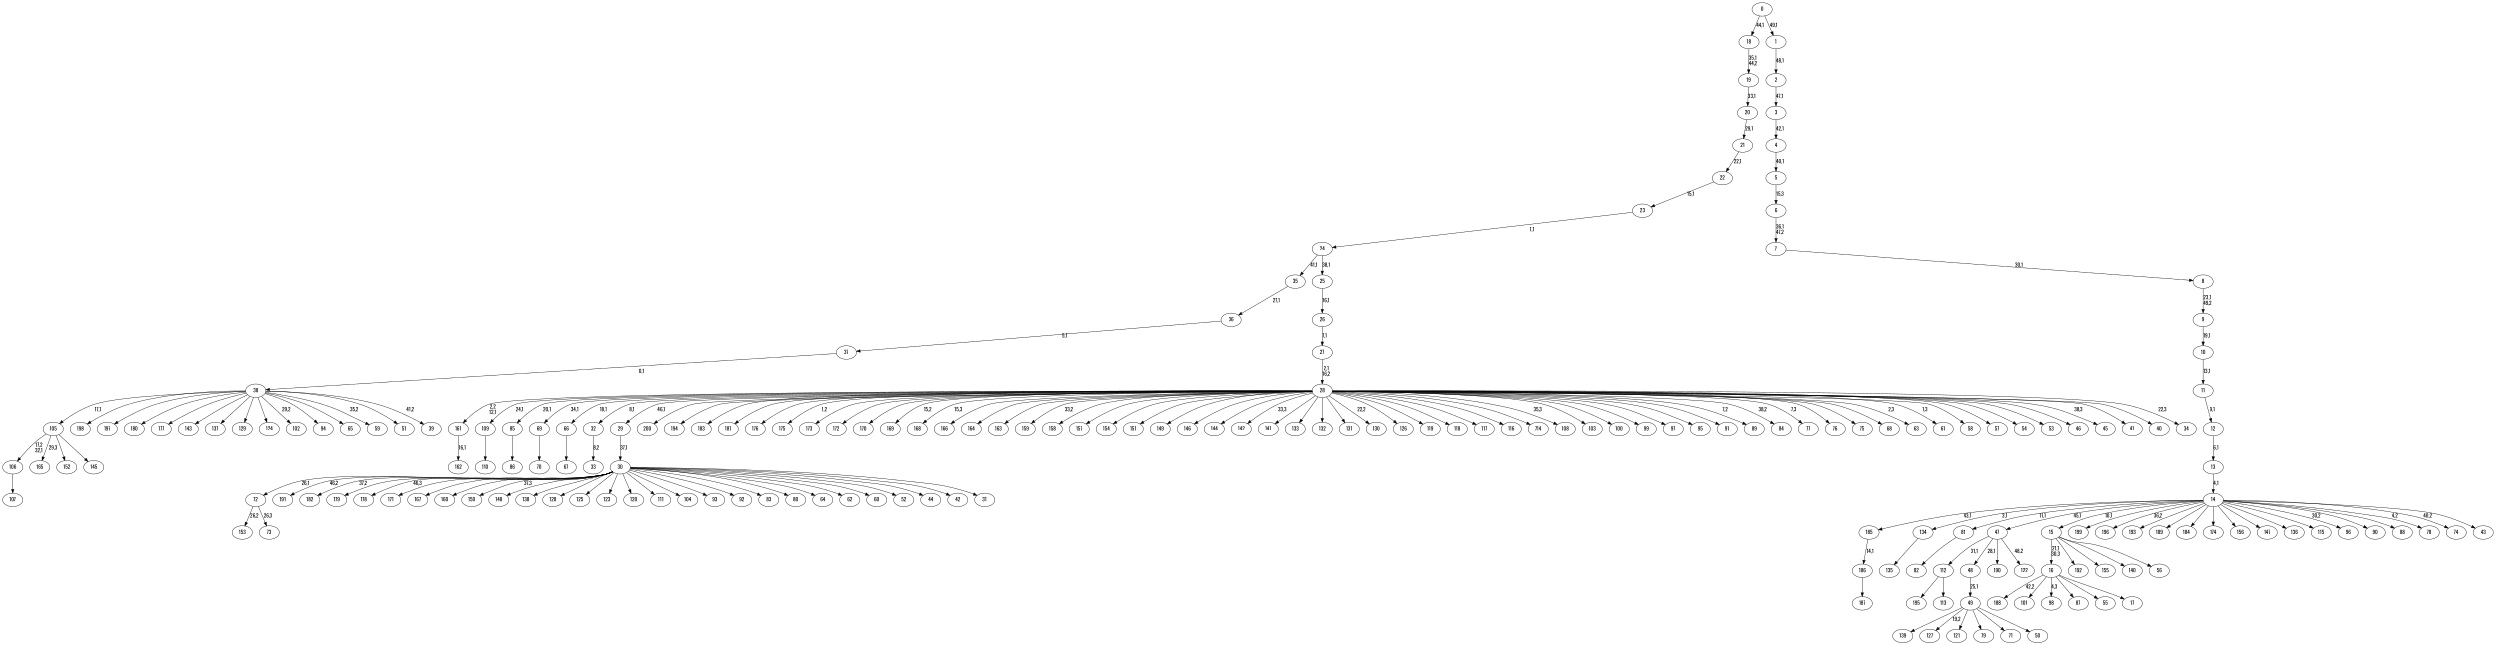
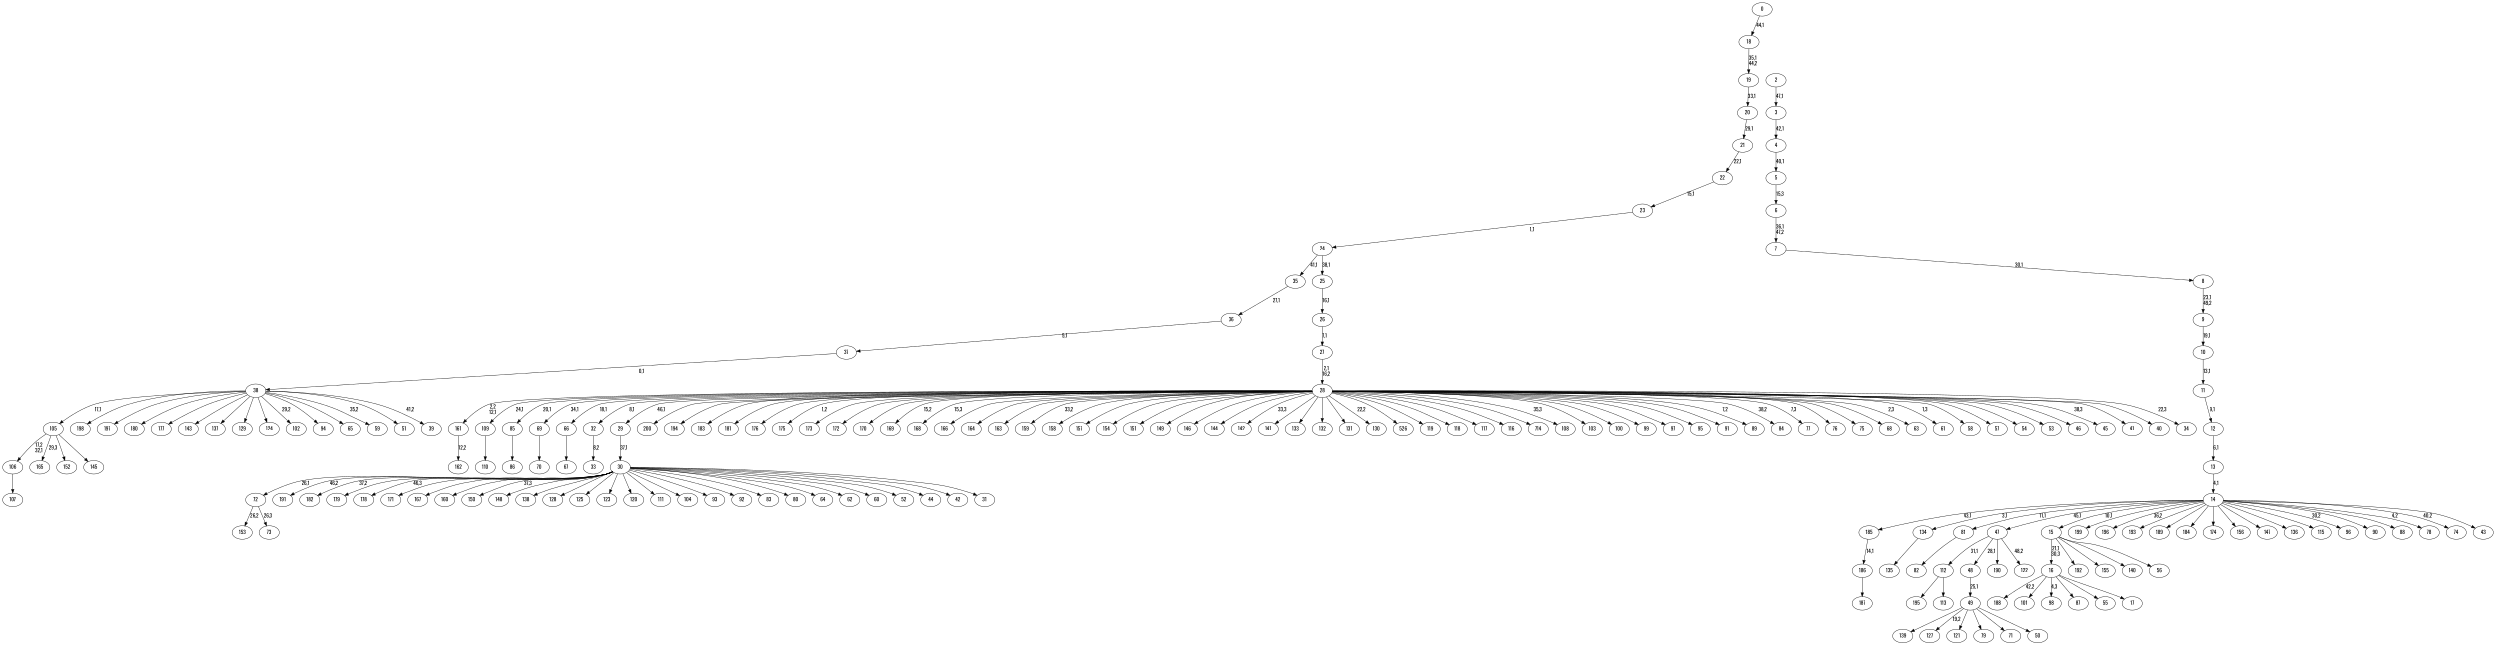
  digraph {
    fontname=Oswald
    node [fontname=Oswald]
    edge [fontname=Oswald]
    186
    187
    185
    161
    162
    134
    135
    112
    195
    113
    109
    110
    106
    107
    105
    165
    152
    145
    85
    86
    81
    82
    72
    153
    73
    69
    70
    66
    67
    49
    139
    127
    121
    79
    71
    50
    48
    47
    190
    122
    38
    198
    197
    180
    177
    143
    137
    129
    124
    102
    94
    65
    59
    51
    39
    37
    36
    35
    32
    33
    30
    191
    182
    179
    178
    171
    167
    160
    150
    148
    138
    128
    125
    123
    120
    111
    104
    93
    92
    83
    80
    64
    62
    60
    52
    44
    42
    31
    29
    28
    200
    194
    183
    181
    176
    175
    173
    172
    170
    169
    168
    166
    164
    163
    159
    158
    157
    154
    151
    149
    146
    144
    142
    141
    133
    132
    131
    130
-   126
+   126 [label=526]
    119
    118
    117
    116
    n124 [label=714]
    108
    103
    100
    99
    97
    95
    91
    89
    84
    77
    76
    75
    68
    63
    61
    58
    57
    54
    53
    46
    45
    41
    40
    34
    27
    26
    25
    24
    23
    22
    21
    20
    19
    18
    16
    188
    101
    98
    87
    55
    17
    15
    192
    155
    140
    56
    14
    199
    196
    193
    189
    184
    174
    156
    147
    136
    115
    96
    90
    88
    78
    74
    43
    13
    12
    11
    10
    9
    8
    7
    6
    5
    4
    3
    2
-   1
    0
    186 -> 187
    185 -> 186 [label="14,1"]
-   161 -> 162 [label="16,1"]
+   161 -> 162 [label="12,2"]
    134 -> 135
    112 -> 195
    112 -> 113
    109 -> 110
    106 -> 107
    105 -> 106 [label="17,2\n32,1"]
    105 -> 165 [label="29,3"]
    105 -> 152
    105 -> 145
    85 -> 86
    81 -> 82
    72 -> 153 [label="26,2"]
    72 -> 73 [label="26,3"]
    69 -> 70
    66 -> 67
    49 -> 139
    49 -> 127 [label="19,2"]
    49 -> 121
    49 -> 79
    49 -> 71
    49 -> 50
    48 -> 49 [label="25,1"]
    47 -> 112 [label="31,1"]
    47 -> 48 [label="28,1"]
    47 -> 190
    47 -> 122 [label="48,2"]
    38 -> 105 [label="17,1"]
    38 -> 198
    38 -> 197
    38 -> 180
    38 -> 177
    38 -> 143
    38 -> 137
    38 -> 129
    38 -> 124
    38 -> 102 [label="29,2"]
    38 -> 94
    38 -> 65
    38 -> 59 [label="35,2"]
    38 -> 51
    38 -> 39 [label="41,2"]
    37 -> 38 [label="0,1"]
    36 -> 37 [label="5,1"]
    35 -> 36 [label="27,1"]
    32 -> 33 [label="8,2"]
    30 -> 72 [label="26,1"]
    30 -> 191 [label="46,2"]
    30 -> 182 [label="37,2"]
    30 -> 179
    30 -> 178 [label="46,3"]
    30 -> 171
    30 -> 167
    30 -> 160
    30 -> 150 [label="37,3"]
    30 -> 148
    30 -> 138
    30 -> 128
    30 -> 125
    30 -> 123
    30 -> 120
    30 -> 111
    30 -> 104
    30 -> 93
    30 -> 92
    30 -> 83
    30 -> 80
    30 -> 64
    30 -> 62
    30 -> 60
    30 -> 52
    30 -> 44
    30 -> 42
    30 -> 31
    29 -> 30 [label="37,1"]
    28 -> 161 [label="2,2\n12,1"]
    28 -> 109 [label="24,1"]
    28 -> 85 [label="20,1"]
    28 -> 69 [label="34,1"]
    28 -> 66 [label="18,1"]
    28 -> 32 [label="8,1"]
    28 -> 29 [label="46,1"]
    28 -> 200
    28 -> 194
    28 -> 183
    28 -> 181
    28 -> 176
    28 -> 175 [label="1,2"]
    28 -> 173
    28 -> 172
    28 -> 170
    28 -> 169 [label="15,2"]
    28 -> 168 [label="15,3"]
    28 -> 166
    28 -> 164
    28 -> 163
    28 -> 159 [label="33,2"]
    28 -> 158
    28 -> 157
    28 -> 154
    28 -> 151
    28 -> 149
    28 -> 146
    28 -> 144
    28 -> 142 [label="33,3"]
    28 -> 141
    28 -> 133
    28 -> 132
    28 -> 131
    28 -> 130 [label="22,2"]
    28 -> 126
    28 -> 119
    28 -> 118
    28 -> 117
    28 -> 116
    28 -> n124
    28 -> 108 [label="35,3"]
    28 -> 103
    28 -> 100
    28 -> 99
    28 -> 97
    28 -> 95
    28 -> 91
    28 -> 89 [label="7,2"]
    28 -> 84 [label="38,2"]
    28 -> 77 [label="7,3"]
    28 -> 76
    28 -> 75
    28 -> 68
    28 -> 63 [label="2,3"]
    28 -> 61 [label="1,3"]
    28 -> 58
    28 -> 57
    28 -> 54
    28 -> 53
    28 -> 46
    28 -> 45 [label="38,3"]
    28 -> 41
    28 -> 40
    28 -> 34 [label="22,3"]
    27 -> 28 [label="2,1\n16,2"]
    26 -> 27 [label="7,1"]
    25 -> 26 [label="16,1"]
    24 -> 35 [label="41,1"]
    24 -> 25 [label="38,1"]
    23 -> 24 [label="1,1"]
    22 -> 23 [label="15,1"]
    21 -> 22 [label="22,1"]
    20 -> 21 [label="29,1"]
    19 -> 20 [label="33,1"]
    18 -> 19 [label="35,1\n44,2"]
    16 -> 188 [label="42,2"]
    16 -> 101
    16 -> 98 [label="4,3"]
    16 -> 87
    16 -> 55
    16 -> 17
    15 -> 16 [label="21,1\n30,3"]
    15 -> 192
    15 -> 155
    15 -> 140
    15 -> 56
    14 -> 185 [label="43,1"]
    14 -> 134 [label="3,1"]
    14 -> 81 [label="11,1"]
    14 -> 47 [label="45,1"]
    14 -> 15 [label="10,1"]
    14 -> 199
    14 -> 196 [label="36,2"]
    14 -> 193
    14 -> 189
    14 -> 184
    14 -> 174
    14 -> 156
    14 -> 147
    14 -> 136
    14 -> 115
    14 -> 96 [label="30,2"]
    14 -> 90
    14 -> 88
    14 -> 78 [label="4,2"]
    14 -> 74 [label="40,2"]
    14 -> 43
    13 -> 14 [label="4,1"]
    12 -> 13 [label="6,1"]
    11 -> 12 [label="9,1"]
    10 -> 11 [label="13,1"]
    9 -> 10 [label="19,1"]
    8 -> 9 [label="23,1\n49,2"]
    7 -> 8 [label="30,1"]
    6 -> 7 [label="36,1\n47,2"]
    5 -> 6 [label="15,3"]
    4 -> 5 [label="40,1"]
    3 -> 4 [label="42,1"]
    2 -> 3 [label="47,1"]
-   1 -> 2 [label="48,1"]
    0 -> 18 [label="44,1"]
-   0 -> 1 [label="49,1"]
  }
